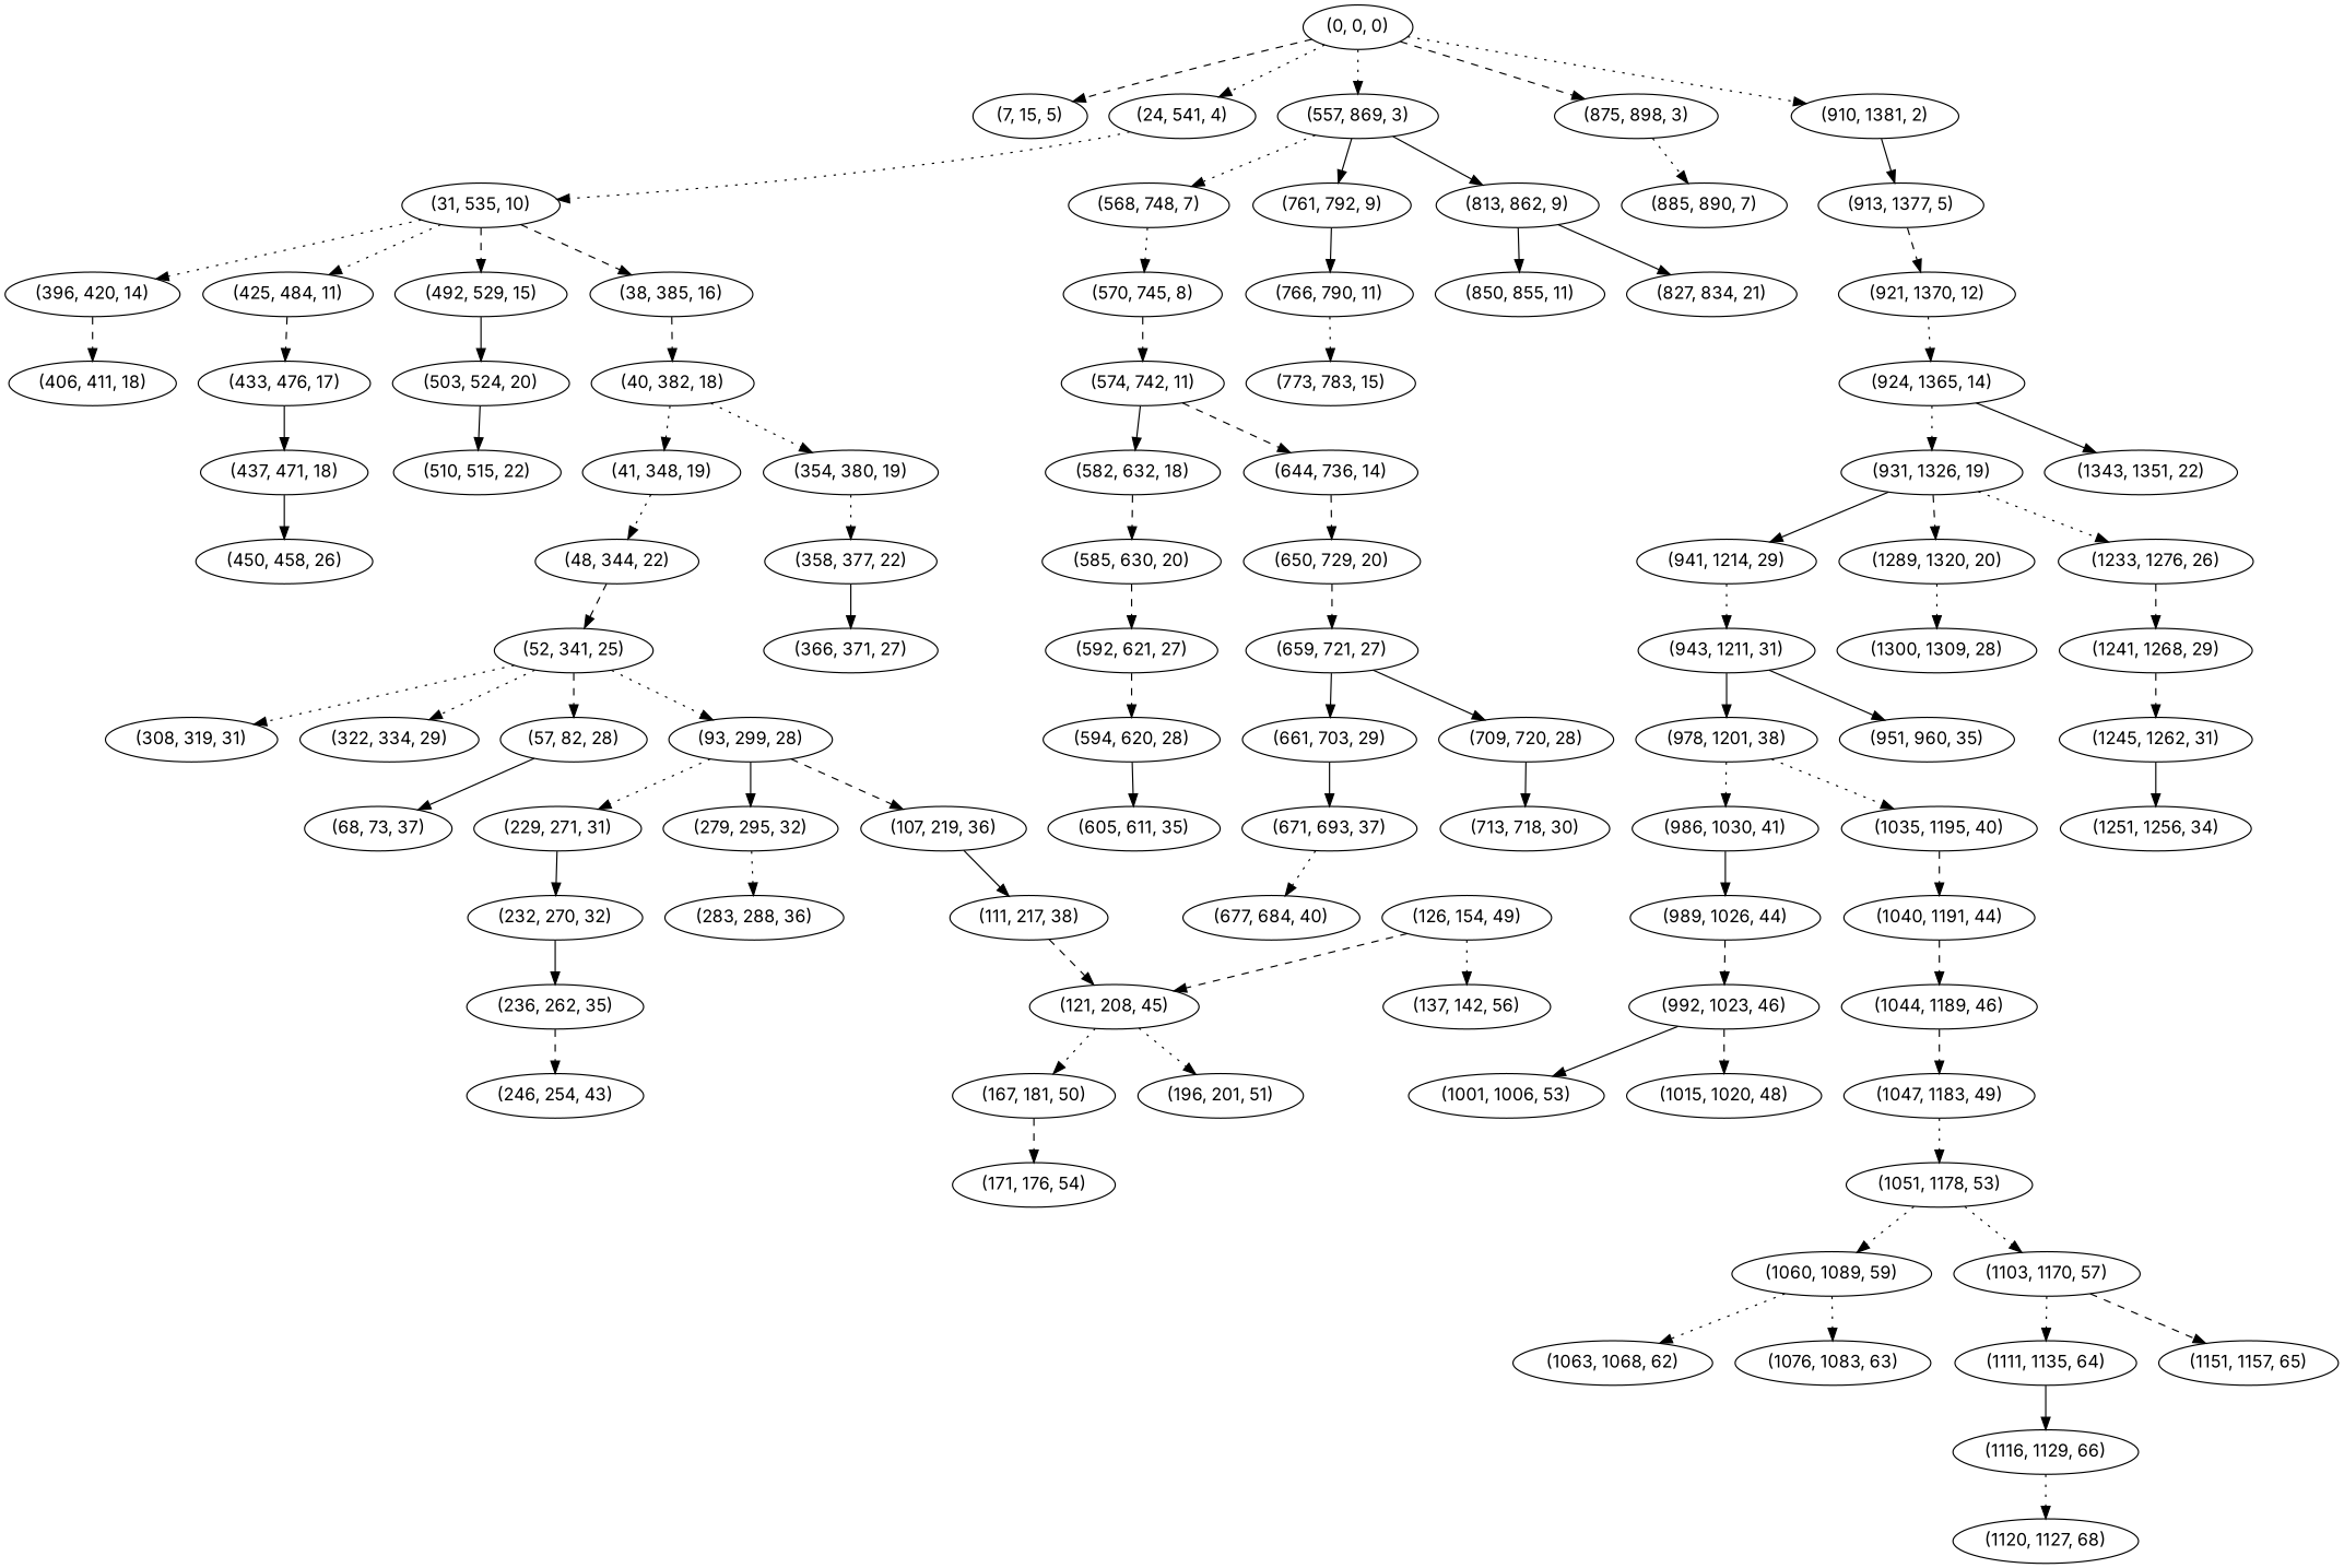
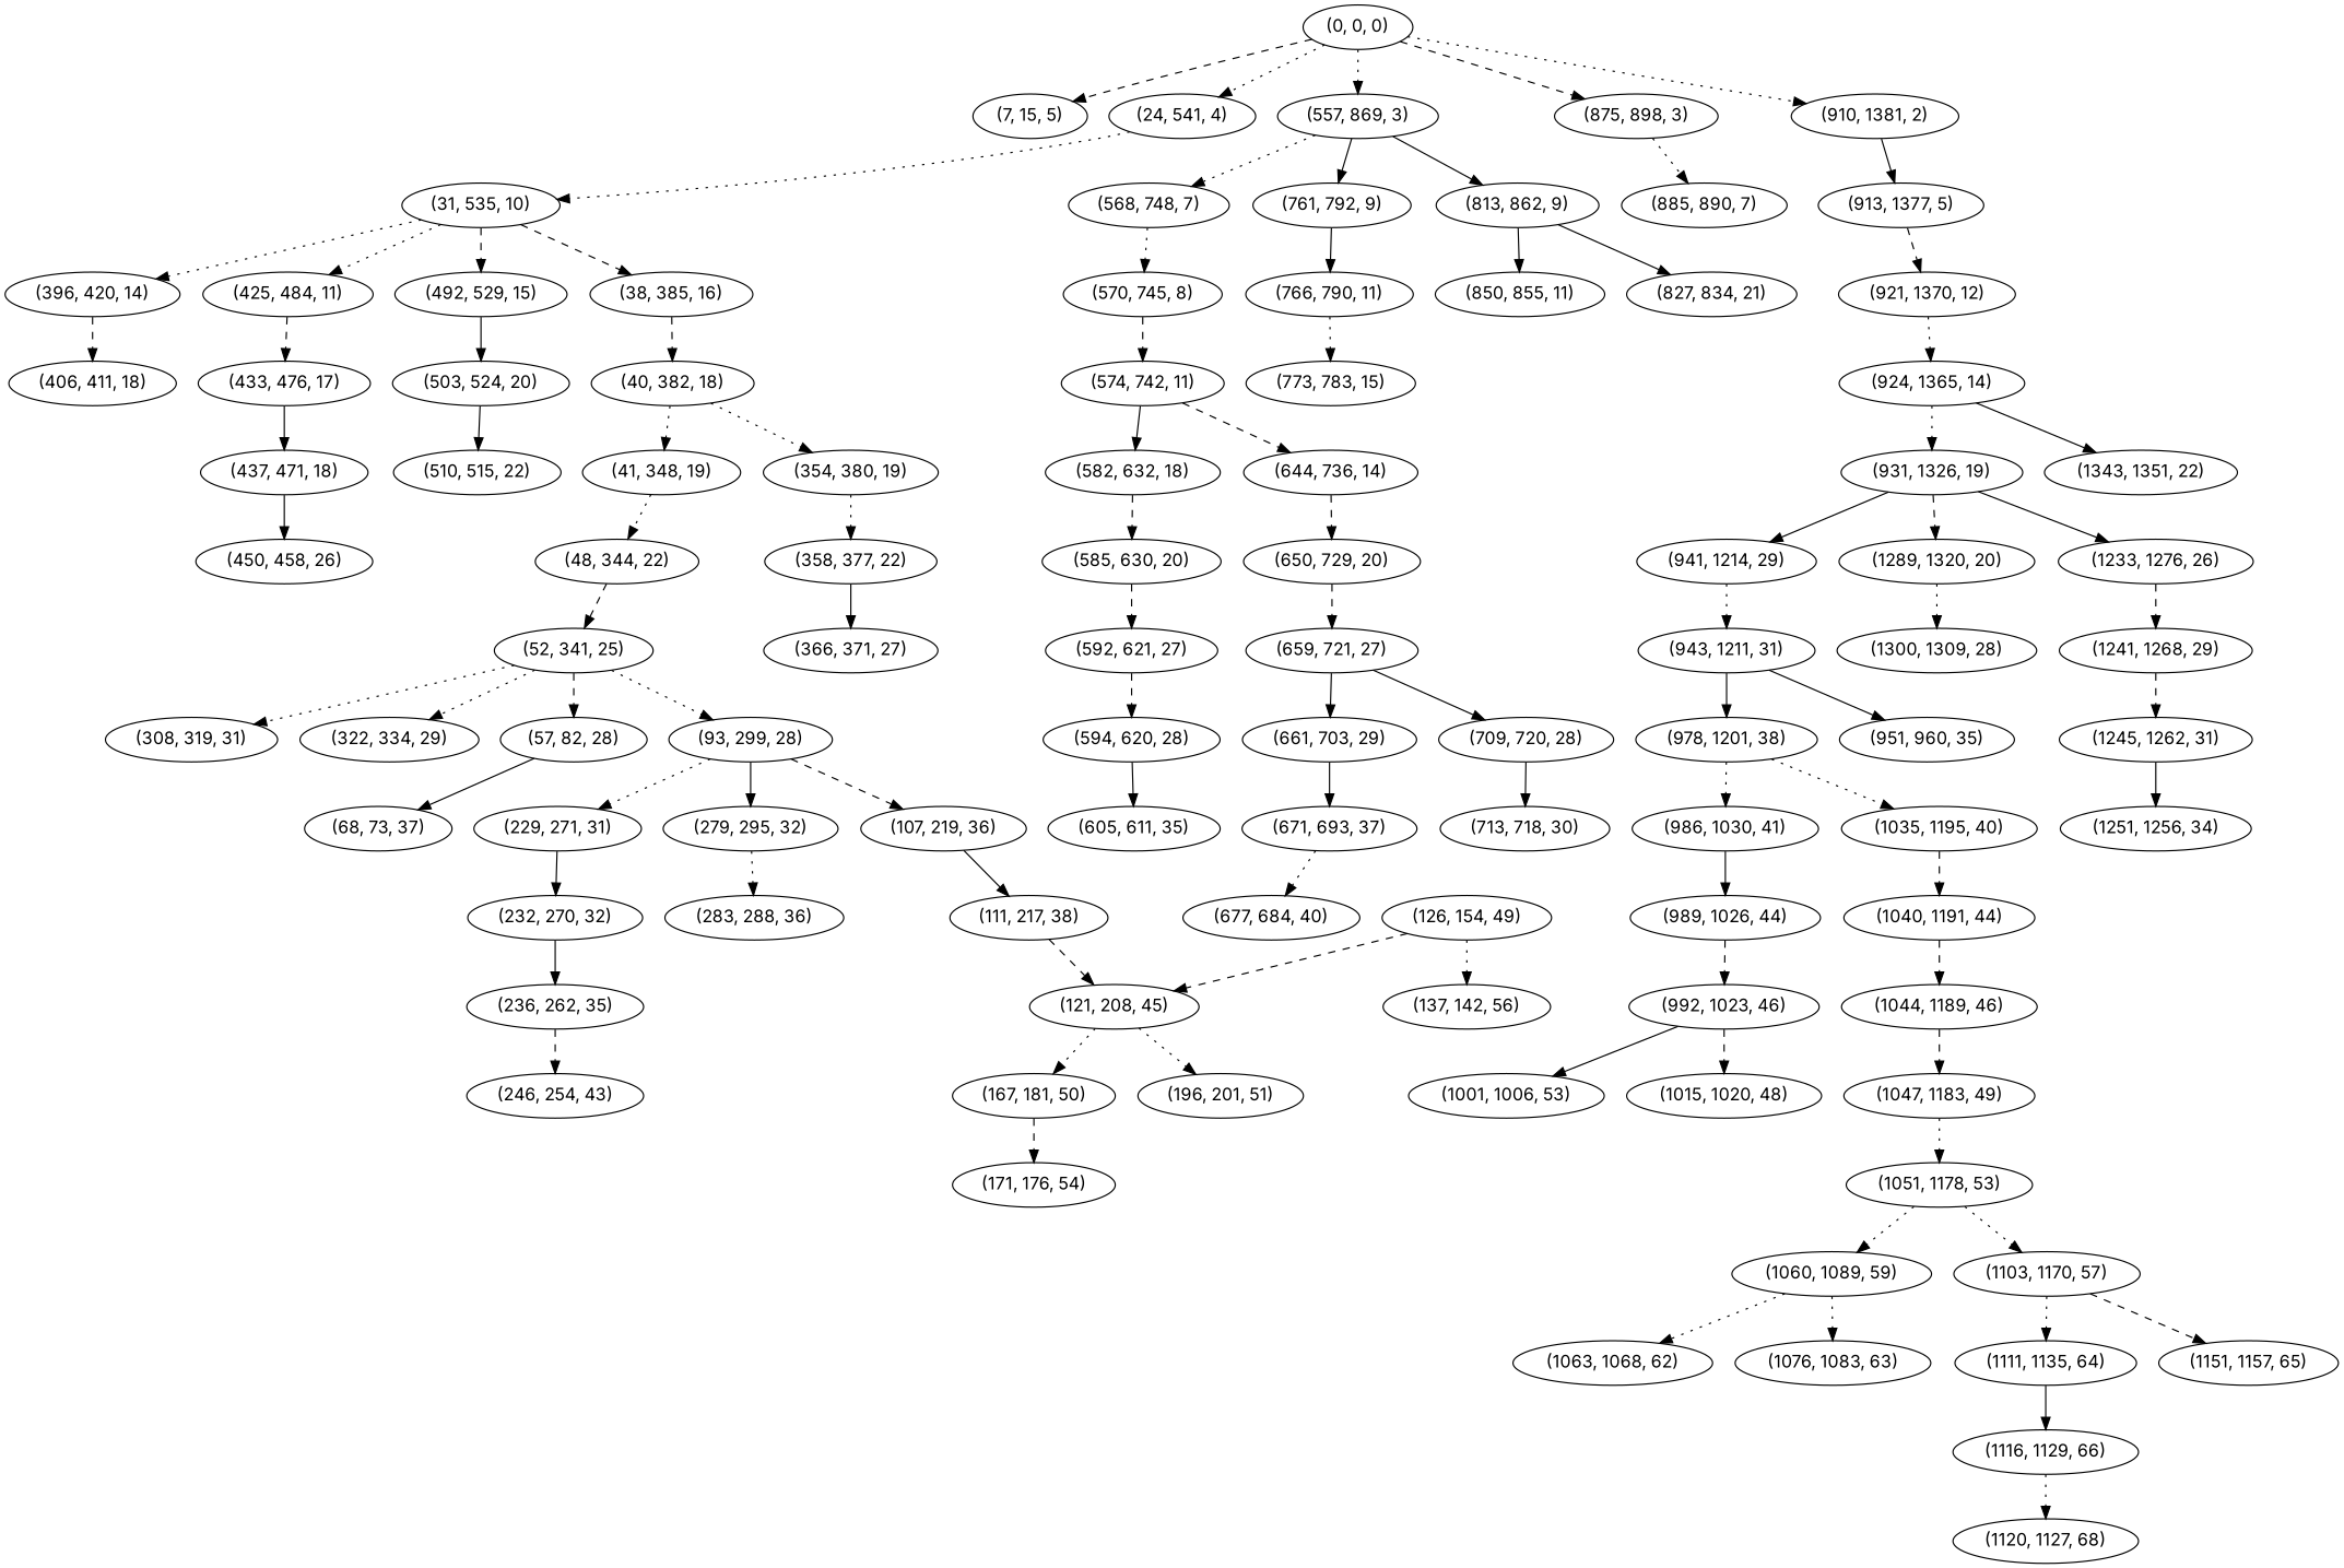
  digraph {
    fontname=Inter
    node [fontname=Inter]
    edge [fontname=Inter style=dotted]
    "(0, 0, 0)"
    "(7, 15, 5)"
    "(24, 541, 4)"
    "(557, 869, 3)"
    "(875, 898, 3)"
    "(910, 1381, 2)"
    "(31, 535, 10)"
    "(568, 748, 7)"
    "(761, 792, 9)"
    "(813, 862, 9)"
    "(885, 890, 7)"
    "(913, 1377, 5)"
    "(38, 385, 16)"
    "(396, 420, 14)"
    "(425, 484, 11)"
    "(492, 529, 15)"
    "(40, 382, 18)"
    "(406, 411, 18)"
    "(433, 476, 17)"
    "(503, 524, 20)"
    "(41, 348, 19)"
    "(354, 380, 19)"
    "(48, 344, 22)"
    "(358, 377, 22)"
    "(52, 341, 25)"
    "(57, 82, 28)"
    "(93, 299, 28)"
    "(308, 319, 31)"
    n29 [label="(322, 334, 29)"]
    "(68, 73, 37)"
    "(107, 219, 36)"
    "(229, 271, 31)"
    "(279, 295, 32)"
    "(111, 217, 38)"
    "(232, 270, 32)"
    "(283, 288, 36)"
    "(121, 208, 45)"
    "(167, 181, 50)"
    "(196, 201, 51)"
    "(126, 154, 49)"
    "(137, 142, 56)"
    "(171, 176, 54)"
    "(236, 262, 35)"
    "(246, 254, 43)"
    "(366, 371, 27)"
    "(437, 471, 18)"
    "(450, 458, 26)"
    "(510, 515, 22)"
    "(570, 745, 8)"
    "(766, 790, 11)"
    "(827, 834, 21)"
    "(850, 855, 11)"
    "(574, 742, 11)"
    "(582, 632, 18)"
    "(644, 736, 14)"
    "(585, 630, 20)"
    "(650, 729, 20)"
    "(592, 621, 27)"
    "(594, 620, 28)"
    "(605, 611, 35)"
    "(659, 721, 27)"
    "(661, 703, 29)"
    "(709, 720, 28)"
    "(671, 693, 37)"
    "(713, 718, 30)"
    "(677, 684, 40)"
    "(773, 783, 15)"
    "(921, 1370, 12)"
    "(924, 1365, 14)"
    "(931, 1326, 19)"
    "(1343, 1351, 22)"
    "(941, 1214, 29)"
    "(1233, 1276, 26)"
    "(1289, 1320, 20)"
    "(943, 1211, 31)"
    "(1241, 1268, 29)"
    "(1300, 1309, 28)"
    "(951, 960, 35)"
    "(978, 1201, 38)"
    "(986, 1030, 41)"
    "(1035, 1195, 40)"
    "(989, 1026, 44)"
    "(1040, 1191, 44)"
    "(992, 1023, 46)"
    "(1001, 1006, 53)"
    "(1015, 1020, 48)"
    "(1044, 1189, 46)"
    "(1047, 1183, 49)"
    "(1051, 1178, 53)"
    "(1060, 1089, 59)"
    "(1103, 1170, 57)"
    "(1063, 1068, 62)"
    "(1076, 1083, 63)"
    "(1111, 1135, 64)"
    "(1151, 1157, 65)"
    "(1116, 1129, 66)"
    "(1120, 1127, 68)"
    "(1245, 1262, 31)"
    "(1251, 1256, 34)"
    "(0, 0, 0)" -> "(7, 15, 5)" [style=dashed]
    "(0, 0, 0)" -> "(24, 541, 4)"
    "(0, 0, 0)" -> "(557, 869, 3)"
    "(0, 0, 0)" -> "(875, 898, 3)" [style=dashed]
    "(0, 0, 0)" -> "(910, 1381, 2)"
    "(24, 541, 4)" -> "(31, 535, 10)"
    "(557, 869, 3)" -> "(568, 748, 7)"
    "(557, 869, 3)" -> "(761, 792, 9)" [style=solid]
    "(557, 869, 3)" -> "(813, 862, 9)" [style=solid]
    "(875, 898, 3)" -> "(885, 890, 7)"
    "(910, 1381, 2)" -> "(913, 1377, 5)" [style=solid]
    "(31, 535, 10)" -> "(38, 385, 16)" [style=dashed]
    "(31, 535, 10)" -> "(396, 420, 14)"
    "(31, 535, 10)" -> "(425, 484, 11)"
    "(31, 535, 10)" -> "(492, 529, 15)" [style=dashed]
    "(568, 748, 7)" -> "(570, 745, 8)"
    "(761, 792, 9)" -> "(766, 790, 11)" [style=solid]
    "(813, 862, 9)" -> "(827, 834, 21)" [style=solid]
    "(813, 862, 9)" -> "(850, 855, 11)" [style=solid]
    "(913, 1377, 5)" -> "(921, 1370, 12)" [style=dashed]
    "(38, 385, 16)" -> "(40, 382, 18)" [style=dashed]
    "(396, 420, 14)" -> "(406, 411, 18)" [style=dashed]
    "(425, 484, 11)" -> "(433, 476, 17)" [style=dashed]
    "(492, 529, 15)" -> "(503, 524, 20)" [style=solid]
    "(40, 382, 18)" -> "(41, 348, 19)"
    "(40, 382, 18)" -> "(354, 380, 19)"
    "(433, 476, 17)" -> "(437, 471, 18)" [style=solid]
    "(503, 524, 20)" -> "(510, 515, 22)" [style=solid]
    "(41, 348, 19)" -> "(48, 344, 22)"
    "(354, 380, 19)" -> "(358, 377, 22)"
    "(48, 344, 22)" -> "(52, 341, 25)" [style=dashed]
    "(358, 377, 22)" -> "(366, 371, 27)" [style=solid]
    "(52, 341, 25)" -> "(57, 82, 28)" [style=dashed]
    "(52, 341, 25)" -> "(93, 299, 28)"
    "(52, 341, 25)" -> "(308, 319, 31)"
    "(52, 341, 25)" -> n29
    "(57, 82, 28)" -> "(68, 73, 37)" [style=solid]
    "(93, 299, 28)" -> "(107, 219, 36)" [style=dashed]
    "(93, 299, 28)" -> "(229, 271, 31)"
    "(93, 299, 28)" -> "(279, 295, 32)" [style=solid]
    "(107, 219, 36)" -> "(111, 217, 38)" [style=solid]
    "(229, 271, 31)" -> "(232, 270, 32)" [style=solid]
    "(279, 295, 32)" -> "(283, 288, 36)"
    "(111, 217, 38)" -> "(121, 208, 45)" [style=dashed]
    "(232, 270, 32)" -> "(236, 262, 35)" [style=solid]
    "(121, 208, 45)" -> "(167, 181, 50)"
    "(121, 208, 45)" -> "(196, 201, 51)"
    "(167, 181, 50)" -> "(171, 176, 54)" [style=dashed]
    "(126, 154, 49)" -> "(121, 208, 45)" [style=dashed]
    "(126, 154, 49)" -> "(137, 142, 56)"
    "(236, 262, 35)" -> "(246, 254, 43)" [style=dashed]
    "(437, 471, 18)" -> "(450, 458, 26)" [style=solid]
    "(570, 745, 8)" -> "(574, 742, 11)" [style=dashed]
    "(766, 790, 11)" -> "(773, 783, 15)"
    "(574, 742, 11)" -> "(582, 632, 18)" [style=solid]
    "(574, 742, 11)" -> "(644, 736, 14)" [style=dashed]
    "(582, 632, 18)" -> "(585, 630, 20)" [style=dashed]
    "(644, 736, 14)" -> "(650, 729, 20)" [style=dashed]
    "(585, 630, 20)" -> "(592, 621, 27)" [style=dashed]
    "(650, 729, 20)" -> "(659, 721, 27)" [style=dashed]
    "(592, 621, 27)" -> "(594, 620, 28)" [style=dashed]
    "(594, 620, 28)" -> "(605, 611, 35)" [style=solid]
    "(659, 721, 27)" -> "(661, 703, 29)" [style=solid]
    "(659, 721, 27)" -> "(709, 720, 28)" [style=solid]
    "(661, 703, 29)" -> "(671, 693, 37)" [style=solid]
    "(709, 720, 28)" -> "(713, 718, 30)" [style=solid]
    "(671, 693, 37)" -> "(677, 684, 40)"
    "(921, 1370, 12)" -> "(924, 1365, 14)"
    "(924, 1365, 14)" -> "(931, 1326, 19)"
    "(924, 1365, 14)" -> "(1343, 1351, 22)" [style=solid]
    "(931, 1326, 19)" -> "(941, 1214, 29)" [style=solid]
-   "(931, 1326, 19)" -> "(1233, 1276, 26)"
+   "(931, 1326, 19)" -> "(1233, 1276, 26)" [style=solid]
    "(931, 1326, 19)" -> "(1289, 1320, 20)" [style=dashed]
    "(941, 1214, 29)" -> "(943, 1211, 31)"
    "(1233, 1276, 26)" -> "(1241, 1268, 29)" [style=dashed]
    "(1289, 1320, 20)" -> "(1300, 1309, 28)"
    "(943, 1211, 31)" -> "(951, 960, 35)" [style=solid]
    "(943, 1211, 31)" -> "(978, 1201, 38)" [style=solid]
    "(1241, 1268, 29)" -> "(1245, 1262, 31)" [style=dashed]
    "(978, 1201, 38)" -> "(986, 1030, 41)"
    "(978, 1201, 38)" -> "(1035, 1195, 40)"
    "(986, 1030, 41)" -> "(989, 1026, 44)" [style=solid]
    "(1035, 1195, 40)" -> "(1040, 1191, 44)" [style=dashed]
    "(989, 1026, 44)" -> "(992, 1023, 46)" [style=dashed]
    "(1040, 1191, 44)" -> "(1044, 1189, 46)" [style=dashed]
    "(992, 1023, 46)" -> "(1001, 1006, 53)" [style=solid]
    "(992, 1023, 46)" -> "(1015, 1020, 48)" [style=dashed]
    "(1044, 1189, 46)" -> "(1047, 1183, 49)" [style=dashed]
    "(1047, 1183, 49)" -> "(1051, 1178, 53)"
    "(1051, 1178, 53)" -> "(1060, 1089, 59)"
    "(1051, 1178, 53)" -> "(1103, 1170, 57)"
    "(1060, 1089, 59)" -> "(1063, 1068, 62)"
    "(1060, 1089, 59)" -> "(1076, 1083, 63)"
    "(1103, 1170, 57)" -> "(1111, 1135, 64)"
    "(1103, 1170, 57)" -> "(1151, 1157, 65)" [style=dashed]
    "(1111, 1135, 64)" -> "(1116, 1129, 66)" [style=solid]
    "(1116, 1129, 66)" -> "(1120, 1127, 68)"
    "(1245, 1262, 31)" -> "(1251, 1256, 34)" [style=solid]
  }
